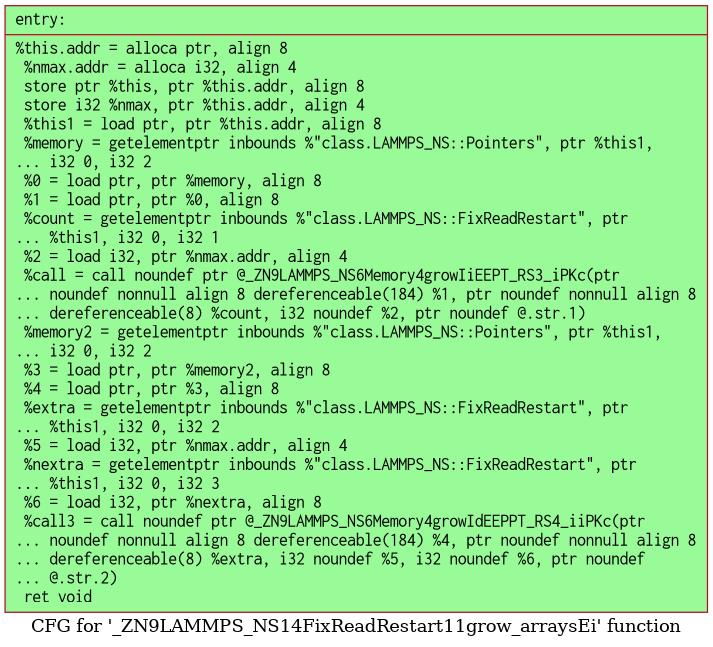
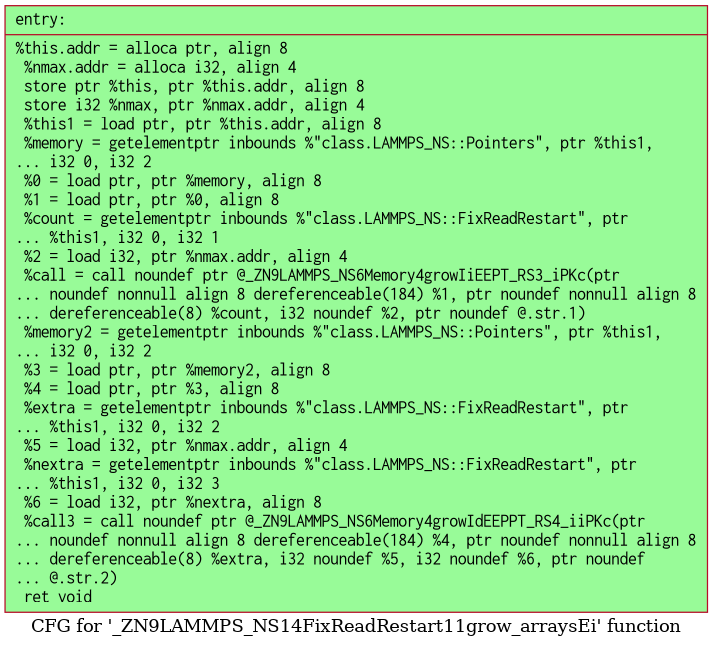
  digraph {
    label="CFG for '_ZN9LAMMPS_NS14FixReadRestart11grow_arraysEi' function"
-   n1 [color="#b70d28ff" fillcolor=palegreen fontname=Courier label="{entry:\l|  %this.addr = alloca ptr, align 8\l  %nmax.addr = alloca i32, align 4\l  store ptr %this, ptr %this.addr, align 8\l  store i32 %nmax, ptr %this.addr, align 4\l  %this1 = load ptr, ptr %this.addr, align 8\l  %memory = getelementptr inbounds %\"class.LAMMPS_NS::Pointers\", ptr %this1,\l... i32 0, i32 2\l  %0 = load ptr, ptr %memory, align 8\l  %1 = load ptr, ptr %0, align 8\l  %count = getelementptr inbounds %\"class.LAMMPS_NS::FixReadRestart\", ptr\l... %this1, i32 0, i32 1\l  %2 = load i32, ptr %nmax.addr, align 4\l  %call = call noundef ptr @_ZN9LAMMPS_NS6Memory4growIiEEPT_RS3_iPKc(ptr\l... noundef nonnull align 8 dereferenceable(184) %1, ptr noundef nonnull align 8\l... dereferenceable(8) %count, i32 noundef %2, ptr noundef @.str.1)\l  %memory2 = getelementptr inbounds %\"class.LAMMPS_NS::Pointers\", ptr %this1,\l... i32 0, i32 2\l  %3 = load ptr, ptr %memory2, align 8\l  %4 = load ptr, ptr %3, align 8\l  %extra = getelementptr inbounds %\"class.LAMMPS_NS::FixReadRestart\", ptr\l... %this1, i32 0, i32 2\l  %5 = load i32, ptr %nmax.addr, align 4\l  %nextra = getelementptr inbounds %\"class.LAMMPS_NS::FixReadRestart\", ptr\l... %this1, i32 0, i32 3\l  %6 = load i32, ptr %nextra, align 8\l  %call3 = call noundef ptr @_ZN9LAMMPS_NS6Memory4growIdEEPPT_RS4_iiPKc(ptr\l... noundef nonnull align 8 dereferenceable(184) %4, ptr noundef nonnull align 8\l... dereferenceable(8) %extra, i32 noundef %5, i32 noundef %6, ptr noundef\l... @.str.2)\l  ret void\l}" shape=record style=filled]
+   n1 [color="#b70d28ff" fillcolor=palegreen fontname=Courier label="{entry:\l|  %this.addr = alloca ptr, align 8\l  %nmax.addr = alloca i32, align 4\l  store ptr %this, ptr %this.addr, align 8\l  store i32 %nmax, ptr %nmax.addr, align 4\l  %this1 = load ptr, ptr %this.addr, align 8\l  %memory = getelementptr inbounds %\"class.LAMMPS_NS::Pointers\", ptr %this1,\l... i32 0, i32 2\l  %0 = load ptr, ptr %memory, align 8\l  %1 = load ptr, ptr %0, align 8\l  %count = getelementptr inbounds %\"class.LAMMPS_NS::FixReadRestart\", ptr\l... %this1, i32 0, i32 1\l  %2 = load i32, ptr %nmax.addr, align 4\l  %call = call noundef ptr @_ZN9LAMMPS_NS6Memory4growIiEEPT_RS3_iPKc(ptr\l... noundef nonnull align 8 dereferenceable(184) %1, ptr noundef nonnull align 8\l... dereferenceable(8) %count, i32 noundef %2, ptr noundef @.str.1)\l  %memory2 = getelementptr inbounds %\"class.LAMMPS_NS::Pointers\", ptr %this1,\l... i32 0, i32 2\l  %3 = load ptr, ptr %memory2, align 8\l  %4 = load ptr, ptr %3, align 8\l  %extra = getelementptr inbounds %\"class.LAMMPS_NS::FixReadRestart\", ptr\l... %this1, i32 0, i32 2\l  %5 = load i32, ptr %nmax.addr, align 4\l  %nextra = getelementptr inbounds %\"class.LAMMPS_NS::FixReadRestart\", ptr\l... %this1, i32 0, i32 3\l  %6 = load i32, ptr %nextra, align 8\l  %call3 = call noundef ptr @_ZN9LAMMPS_NS6Memory4growIdEEPPT_RS4_iiPKc(ptr\l... noundef nonnull align 8 dereferenceable(184) %4, ptr noundef nonnull align 8\l... dereferenceable(8) %extra, i32 noundef %5, i32 noundef %6, ptr noundef\l... @.str.2)\l  ret void\l}" shape=record style=filled]
  }
